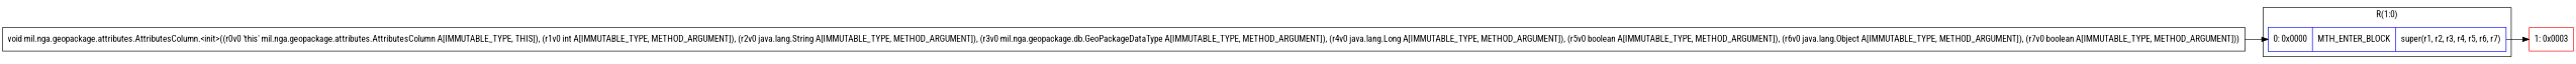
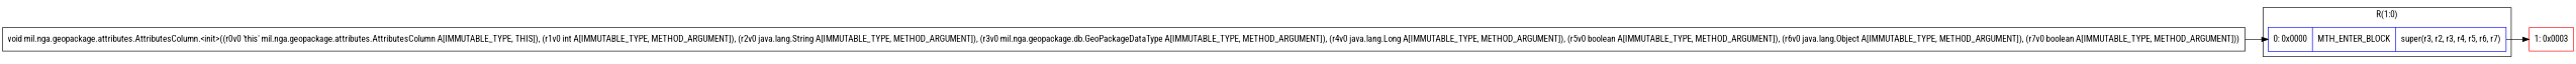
  digraph {
    rankdir=LR
    fontname="Roboto Condensed"
    node [shape=record fontname="Roboto Condensed"]
    edge [fontname="Roboto Condensed"]
-   n1 [color=blue label="{0\:\ 0x0000|MTH_ENTER_BLOCK\l|super(r1, r2, r3, r4, r5, r6, r7)\l}"]
+   n1 [color=blue label="{0\:\ 0x0000|MTH_ENTER_BLOCK\l|super(r3, r2, r3, r4, r5, r6, r7)\l}"]
    n2 [color=red label="{1\:\ 0x0003}"]
    n3 [label="{void mil.nga.geopackage.attributes.AttributesColumn.\<init\>((r0v0 'this' mil.nga.geopackage.attributes.AttributesColumn A[IMMUTABLE_TYPE, THIS]), (r1v0 int A[IMMUTABLE_TYPE, METHOD_ARGUMENT]), (r2v0 java.lang.String A[IMMUTABLE_TYPE, METHOD_ARGUMENT]), (r3v0 mil.nga.geopackage.db.GeoPackageDataType A[IMMUTABLE_TYPE, METHOD_ARGUMENT]), (r4v0 java.lang.Long A[IMMUTABLE_TYPE, METHOD_ARGUMENT]), (r5v0 boolean A[IMMUTABLE_TYPE, METHOD_ARGUMENT]), (r6v0 java.lang.Object A[IMMUTABLE_TYPE, METHOD_ARGUMENT]), (r7v0 boolean A[IMMUTABLE_TYPE, METHOD_ARGUMENT])) }"]
    subgraph cluster_1 {
      label="R(1:0)"
      n1
    }
    n1 -> n2
    n3 -> n1
  }
